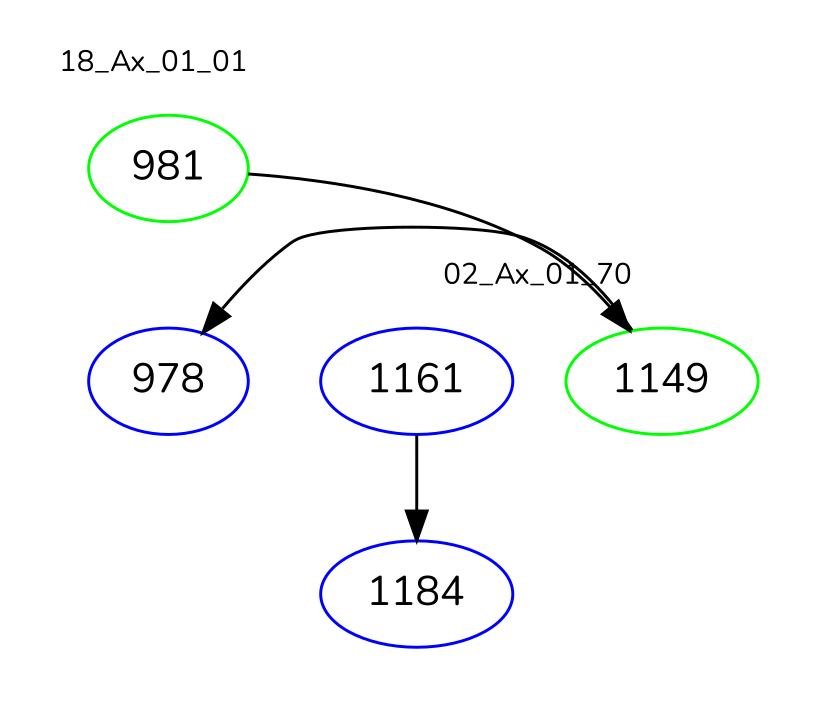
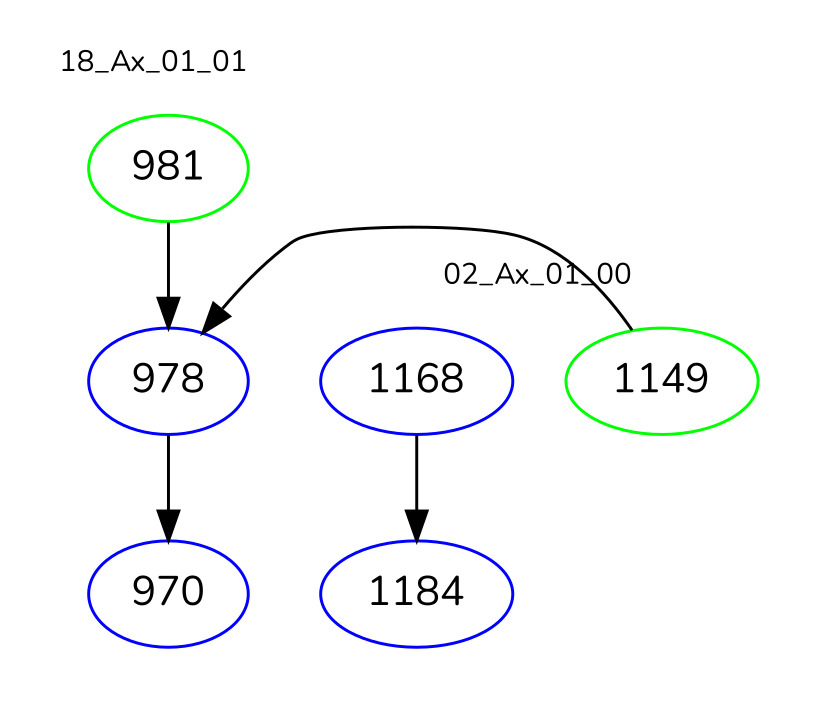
  digraph {
    fontname=Nunito
    node [color=blue fontname=Nunito]
    edge [color=black fontname=Nunito]
    n1 [color=green label=981]
    n2 [label=978]
+   n3 [label=970]
    n4 [color=green label=1149]
-   n5 [label=1161]
+   n5 [label=1168]
    n6 [label=1184]
    subgraph cluster_1 {
      color=white
      fontsize=10
      label="18_Ax_01_01"
      n1
      n2
+     n3
    }
    subgraph cluster_2 {
      color=white
      fontsize=10
-     label="02_Ax_01_70"
+     label="02_Ax_01_00"
      n4
      n5
      n6
    }
-   n1 -> n4
+   n1 -> n2
+   n2 -> n3
    n4 -> n2
    n5 -> n6
  }
